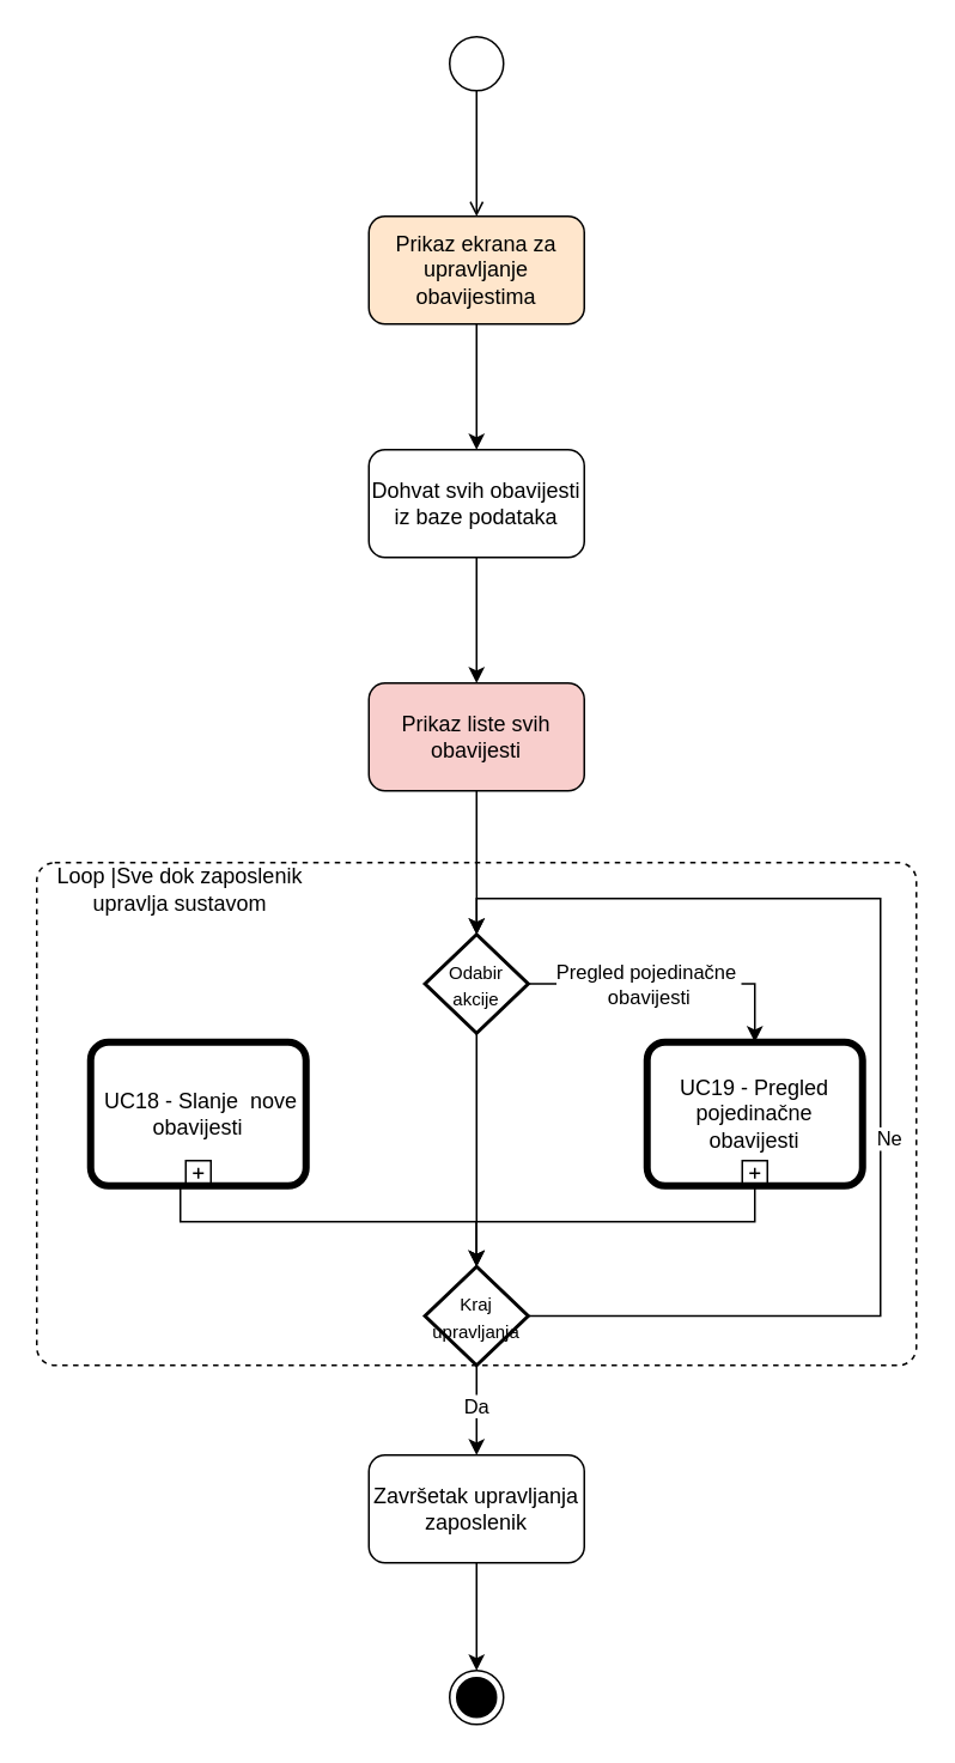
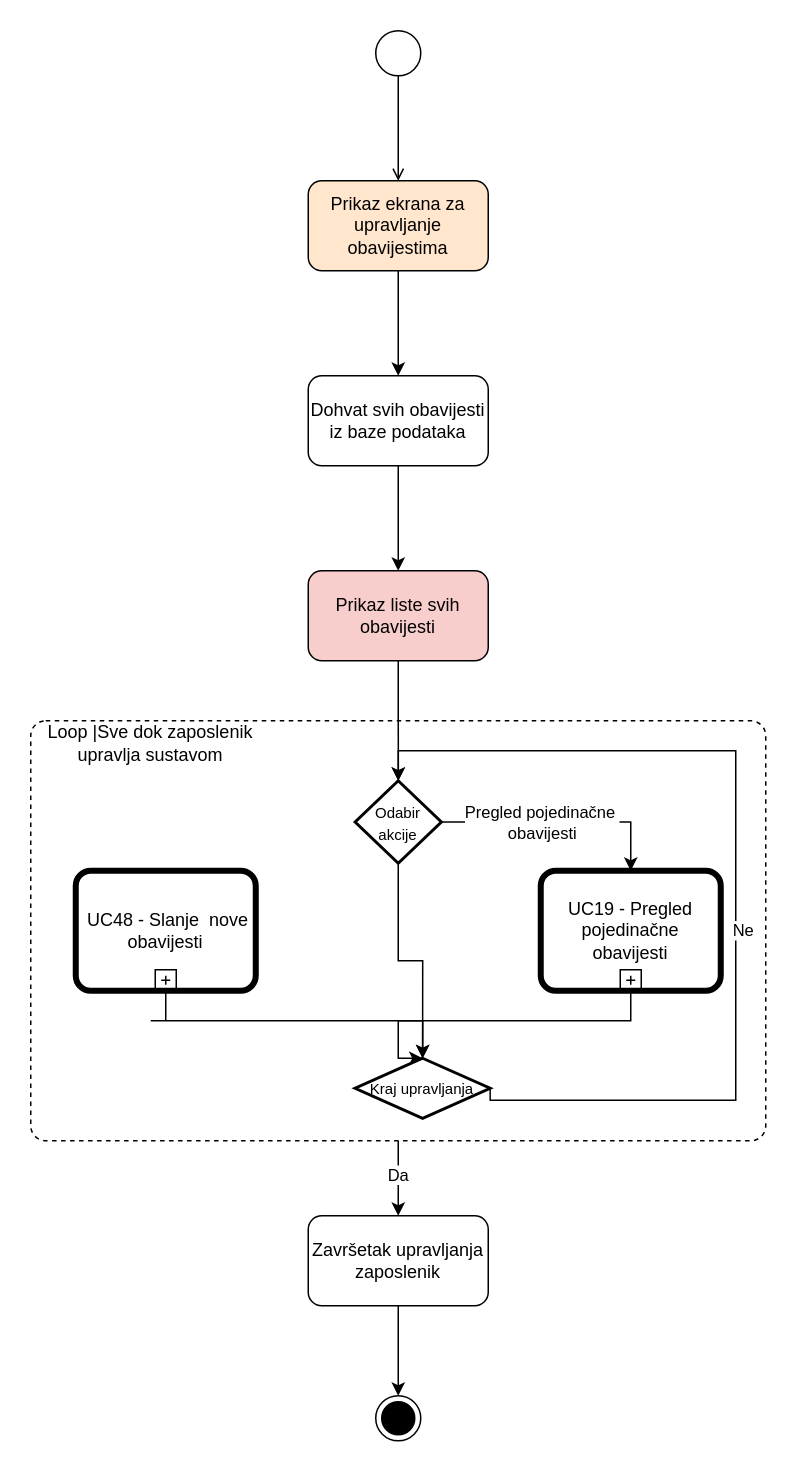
  <mxCell id="0" />
  <mxCell id="1" parent="0" />
  <mxCell id="2" value="" style="ellipse;html=1;" vertex="1" parent="1"><mxGeometry x="250" y="20" width="30" height="30" as="geometry" /></mxCell>
  <mxCell id="3" value="" style="endArrow=open;html=1;rounded=0;align=center;verticalAlign=top;endFill=0;labelBackgroundColor=none;endSize=6;entryX=0.5;entryY=0;entryDx=0;entryDy=0;" edge="1" parent="1" source="2" target="5"><mxGeometry relative="1" as="geometry"><mxPoint x="265" y="110" as="targetPoint" /></mxGeometry></mxCell>
  <mxCell id="4" style="edgeStyle=orthogonalEdgeStyle;rounded=0;orthogonalLoop=1;jettySize=auto;html=1;exitX=0.5;exitY=1;exitDx=0;exitDy=0;" edge="1" parent="1" source="5" target="7"><mxGeometry relative="1" as="geometry" /></mxCell>
  <mxCell id="5" value="Prikaz ekrana za upravljanje obavijestima" style="rounded=1;whiteSpace=wrap;html=1;fillColor=#ffe6cc;" vertex="1" parent="1"><mxGeometry x="205" y="120" width="120" height="60" as="geometry" /></mxCell>
  <mxCell id="6" style="edgeStyle=orthogonalEdgeStyle;rounded=0;orthogonalLoop=1;jettySize=auto;html=1;exitX=0.5;exitY=1;exitDx=0;exitDy=0;entryX=0.5;entryY=0;entryDx=0;entryDy=0;" edge="1" parent="1" source="7" target="8"><mxGeometry relative="1" as="geometry" /></mxCell>
  <mxCell id="7" value="Dohvat svih obavijesti iz baze podataka" style="rounded=1;whiteSpace=wrap;html=1;" vertex="1" parent="1"><mxGeometry x="205" y="250" width="120" height="60" as="geometry" /></mxCell>
  <mxCell id="8" value="Prikaz liste svih obavijesti" style="rounded=1;whiteSpace=wrap;html=1;fillColor=#f8cecc;" vertex="1" parent="1"><mxGeometry x="205" y="380" width="120" height="60" as="geometry" /></mxCell>
  <mxCell id="9" style="edgeStyle=orthogonalEdgeStyle;rounded=0;orthogonalLoop=1;jettySize=auto;html=1;exitX=0.5;exitY=1;exitDx=0;exitDy=0;entryX=0.5;entryY=0;entryDx=0;entryDy=0;" edge="1" parent="1" source="11" target="18"><mxGeometry relative="1" as="geometry" /></mxCell>
  <mxCell id="10" value="Da" style="edgeLabel;html=1;align=center;verticalAlign=middle;resizable=0;points=[];" vertex="1" connectable="0" parent="9"><mxGeometry x="-0.12" y="-1" relative="1" as="geometry"><mxPoint as="offset" /></mxGeometry></mxCell>
  <mxCell id="11" value="" style="html=1;align=center;verticalAlign=top;rounded=1;absoluteArcSize=1;arcSize=20;dashed=1;whiteSpace=wrap;" vertex="1" parent="1"><mxGeometry x="20" y="480" width="490" height="280" as="geometry" /></mxCell>
  <mxCell id="12" style="edgeStyle=orthogonalEdgeStyle;rounded=0;orthogonalLoop=1;jettySize=auto;html=1;exitX=1;exitY=0.5;exitDx=0;exitDy=0;exitPerimeter=0;entryX=0.5;entryY=0;entryDx=0;entryDy=0;entryPerimeter=0;" edge="1" parent="1" source="14" target="26"><mxGeometry relative="1" as="geometry"><mxPoint x="430" y="600" as="targetPoint" /><Array as="points"><mxPoint x="420" y="548" /></Array></mxGeometry></mxCell>
  <mxCell id="13" value="Pregled pojedinačne&amp;nbsp;&lt;div&gt;obavijesti&lt;/div&gt;" style="edgeLabel;html=1;align=center;verticalAlign=middle;resizable=0;points=[];" vertex="1" connectable="0" parent="12"><mxGeometry x="-0.155" y="-4" relative="1" as="geometry"><mxPoint y="-4" as="offset" /></mxGeometry></mxCell>
  <mxCell id="14" value="&lt;font style=&quot;font-size: 10px;&quot;&gt;Odabir akcije&lt;/font&gt;" style="strokeWidth=2;html=1;shape=mxgraph.flowchart.decision;whiteSpace=wrap;" vertex="1" parent="1"><mxGeometry x="236.25" y="520" width="57.5" height="55" as="geometry" /></mxCell>
  <mxCell id="15" value="Loop |Sve dok zaposlenik&lt;div&gt;upravlja sustavom&lt;/div&gt;" style="text;html=1;align=center;verticalAlign=middle;whiteSpace=wrap;rounded=0;" vertex="1" parent="1"><mxGeometry x="20" y="490" width="160" height="10" as="geometry" /></mxCell>
- <mxCell id="16" value="&lt;font style=&quot;font-size: 10px;&quot;&gt;Kraj upravljanja&lt;/font&gt;" style="strokeWidth=2;html=1;shape=mxgraph.flowchart.decision;whiteSpace=wrap;" vertex="1" parent="1"><mxGeometry x="236.25" y="705" width="57.5" height="55" as="geometry" /></mxCell>
+ <mxCell id="16" value="&lt;font style=&quot;font-size: 10px;&quot;&gt;Kraj upravljanja&lt;/font&gt;" style="strokeWidth=2;html=1;shape=mxgraph.flowchart.decision;whiteSpace=wrap;" vertex="1" parent="1"><mxGeometry x="236.25" y="705" width="90" height="40" as="geometry" /></mxCell>
  <mxCell id="17" style="edgeStyle=orthogonalEdgeStyle;rounded=0;orthogonalLoop=1;jettySize=auto;html=1;exitX=0.5;exitY=1;exitDx=0;exitDy=0;" edge="1" parent="1" source="18" target="27"><mxGeometry relative="1" as="geometry" /></mxCell>
  <mxCell id="18" value="Završetak upravljanja zaposlenik" style="rounded=1;whiteSpace=wrap;html=1;" vertex="1" parent="1"><mxGeometry x="205" y="810" width="120" height="60" as="geometry" /></mxCell>
  <mxCell id="19" style="edgeStyle=orthogonalEdgeStyle;rounded=0;orthogonalLoop=1;jettySize=auto;html=1;exitX=0.5;exitY=1;exitDx=0;exitDy=0;" edge="1" parent="1" source="8" target="14"><mxGeometry relative="1" as="geometry" /></mxCell>
  <mxCell id="20" style="edgeStyle=orthogonalEdgeStyle;rounded=0;orthogonalLoop=1;jettySize=auto;html=1;exitX=1;exitY=0.5;exitDx=0;exitDy=0;exitPerimeter=0;entryX=0.5;entryY=0;entryDx=0;entryDy=0;entryPerimeter=0;" edge="1" parent="1" source="16" target="14"><mxGeometry relative="1" as="geometry"><Array as="points"><mxPoint x="490" y="733" /><mxPoint x="490" y="500" /><mxPoint x="265" y="500" /></Array></mxGeometry></mxCell>
  <mxCell id="21" value="Ne" style="edgeLabel;html=1;align=center;verticalAlign=middle;resizable=0;points=[];" vertex="1" connectable="0" parent="20"><mxGeometry x="-0.123" y="-4" relative="1" as="geometry"><mxPoint as="offset" /></mxGeometry></mxCell>
  <mxCell id="22" style="edgeStyle=orthogonalEdgeStyle;rounded=0;orthogonalLoop=1;jettySize=auto;html=1;exitX=0.5;exitY=1;exitDx=0;exitDy=0;entryX=0.5;entryY=0;entryDx=0;entryDy=0;entryPerimeter=0;exitPerimeter=0;" edge="1" parent="1" source="25" target="16"><mxGeometry relative="1" as="geometry"><mxPoint x="100" y="660" as="sourcePoint" /><Array as="points"><mxPoint x="100" y="680" /><mxPoint x="265" y="680" /></Array></mxGeometry></mxCell>
  <mxCell id="23" style="edgeStyle=orthogonalEdgeStyle;rounded=0;orthogonalLoop=1;jettySize=auto;html=1;exitX=0.5;exitY=1;exitDx=0;exitDy=0;exitPerimeter=0;entryX=0.5;entryY=0;entryDx=0;entryDy=0;entryPerimeter=0;" edge="1" parent="1" source="14" target="16"><mxGeometry relative="1" as="geometry" /></mxCell>
  <mxCell id="24" style="edgeStyle=orthogonalEdgeStyle;rounded=0;orthogonalLoop=1;jettySize=auto;html=1;exitX=0.5;exitY=1;exitDx=0;exitDy=0;entryX=0.5;entryY=0;entryDx=0;entryDy=0;entryPerimeter=0;exitPerimeter=0;" edge="1" parent="1" source="26" target="16"><mxGeometry relative="1" as="geometry"><mxPoint x="410" y="660" as="sourcePoint" /><Array as="points"><mxPoint x="420" y="680" /><mxPoint x="265" y="680" /></Array></mxGeometry></mxCell>
- <mxCell id="25" value=" UC18 - Slanje  nove obavijesti" style="points=[[0.25,0,0],[0.5,0,0],[0.75,0,0],[1,0.25,0],[1,0.5,0],[1,0.75,0],[0.75,1,0],[0.5,1,0],[0.25,1,0],[0,0.75,0],[0,0.5,0],[0,0.25,0]];shape=mxgraph.bpmn.task;whiteSpace=wrap;rectStyle=rounded;size=10;bpmnShapeType=call;isLoopSub=1;" vertex="1" parent="1"><mxGeometry x="50" y="580" width="120" height="80" as="geometry" /></mxCell>
+ <mxCell id="25" value=" UC48 - Slanje  nove obavijesti" style="points=[[0.25,0,0],[0.5,0,0],[0.75,0,0],[1,0.25,0],[1,0.5,0],[1,0.75,0],[0.75,1,0],[0.5,1,0],[0.25,1,0],[0,0.75,0],[0,0.5,0],[0,0.25,0]];shape=mxgraph.bpmn.task;whiteSpace=wrap;rectStyle=rounded;size=10;bpmnShapeType=call;isLoopSub=1;" vertex="1" parent="1"><mxGeometry x="50" y="580" width="120" height="80" as="geometry" /></mxCell>
  <mxCell id="26" value="UC19 - Pregled pojedinačne obavijesti" style="points=[[0.25,0,0],[0.5,0,0],[0.75,0,0],[1,0.25,0],[1,0.5,0],[1,0.75,0],[0.75,1,0],[0.5,1,0],[0.25,1,0],[0,0.75,0],[0,0.5,0],[0,0.25,0]];shape=mxgraph.bpmn.task;whiteSpace=wrap;rectStyle=rounded;size=10;bpmnShapeType=call;isLoopSub=1;" vertex="1" parent="1"><mxGeometry x="360" y="580" width="120" height="80" as="geometry" /></mxCell>
  <mxCell id="27" value="" style="ellipse;html=1;shape=endState;fillColor=strokeColor;" vertex="1" parent="1"><mxGeometry x="250" y="930" width="30" height="30" as="geometry" /></mxCell>
